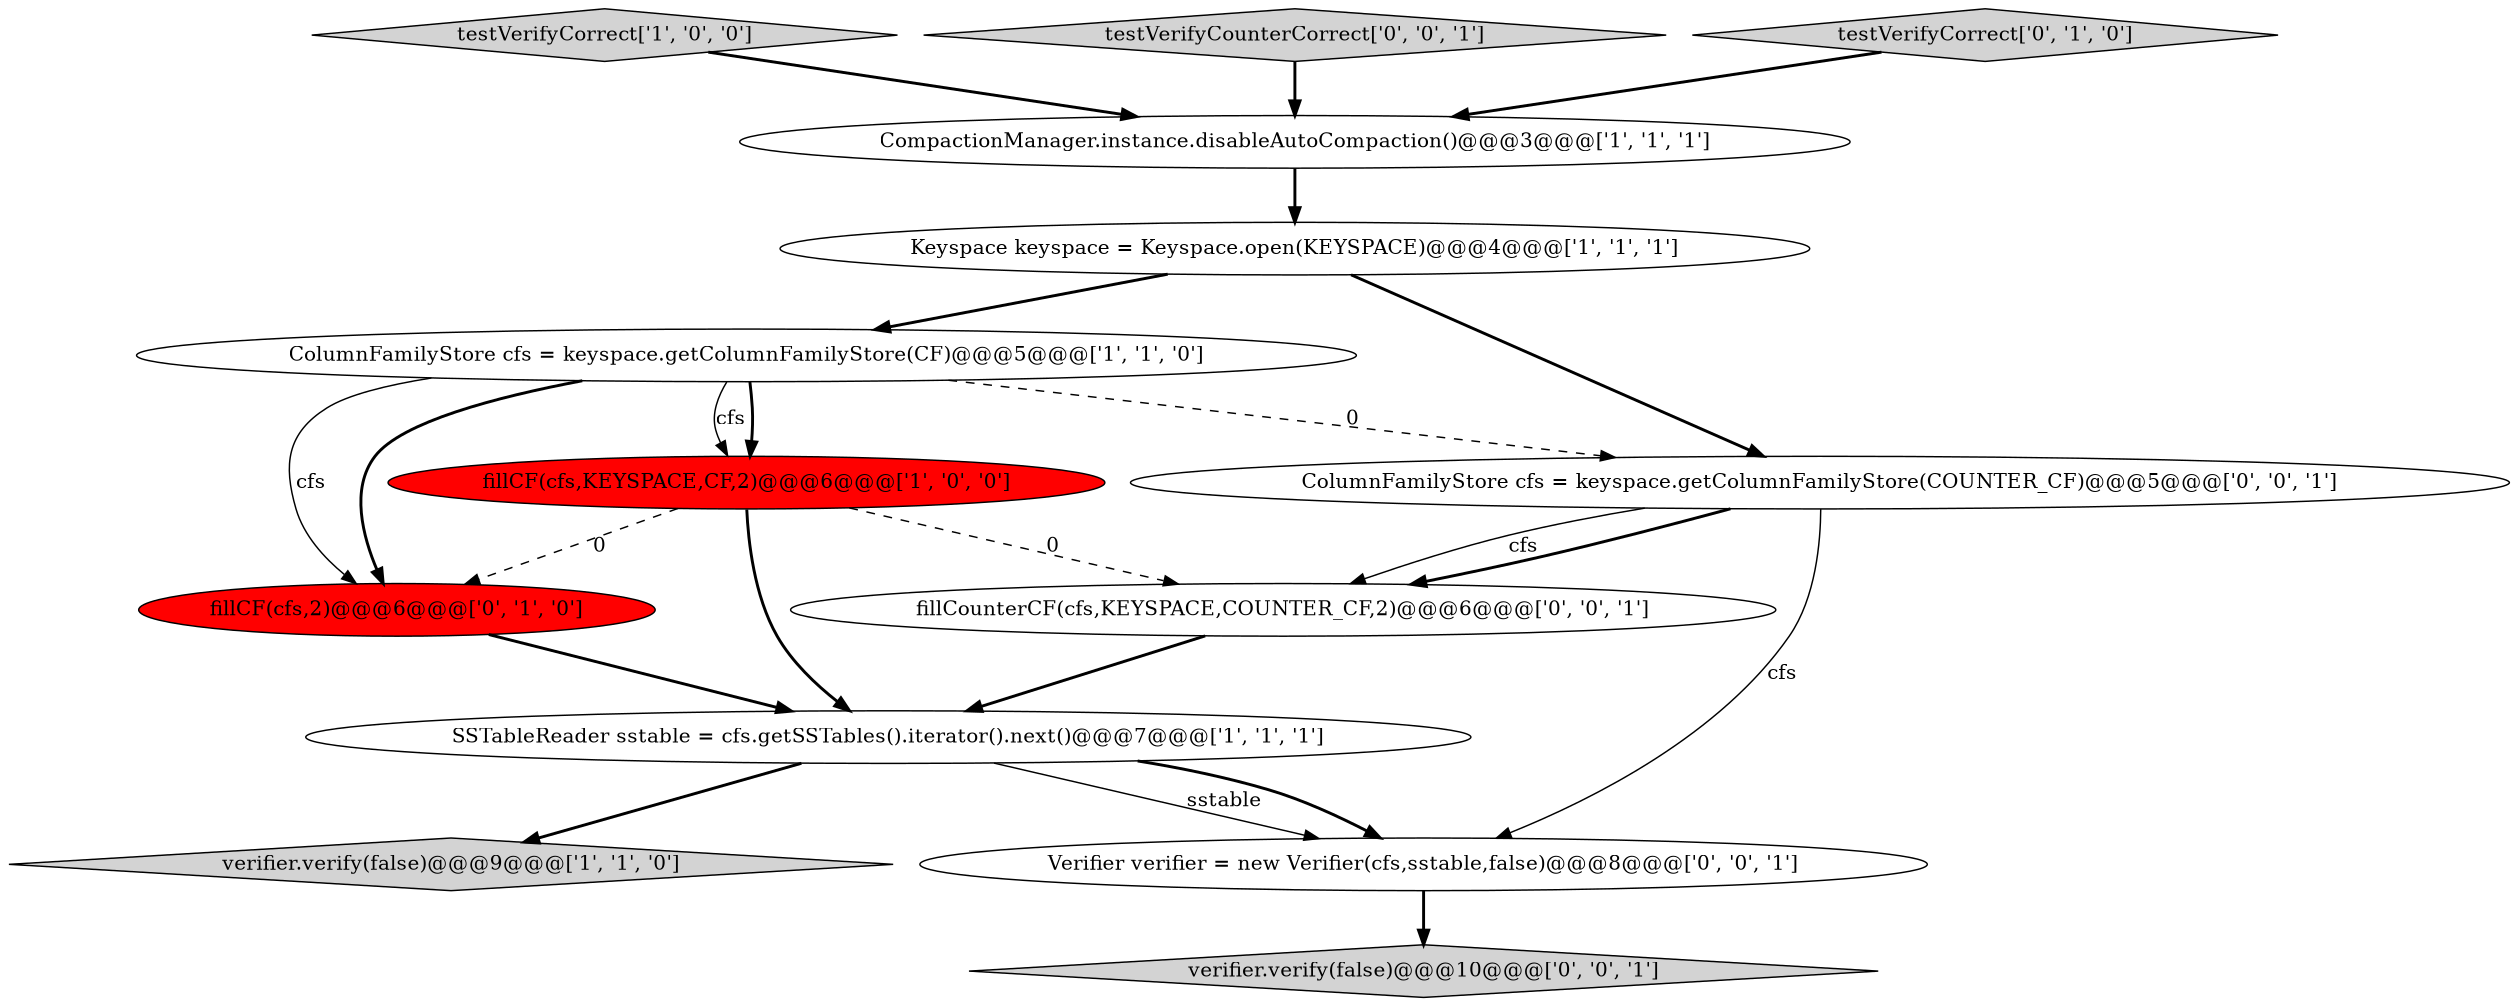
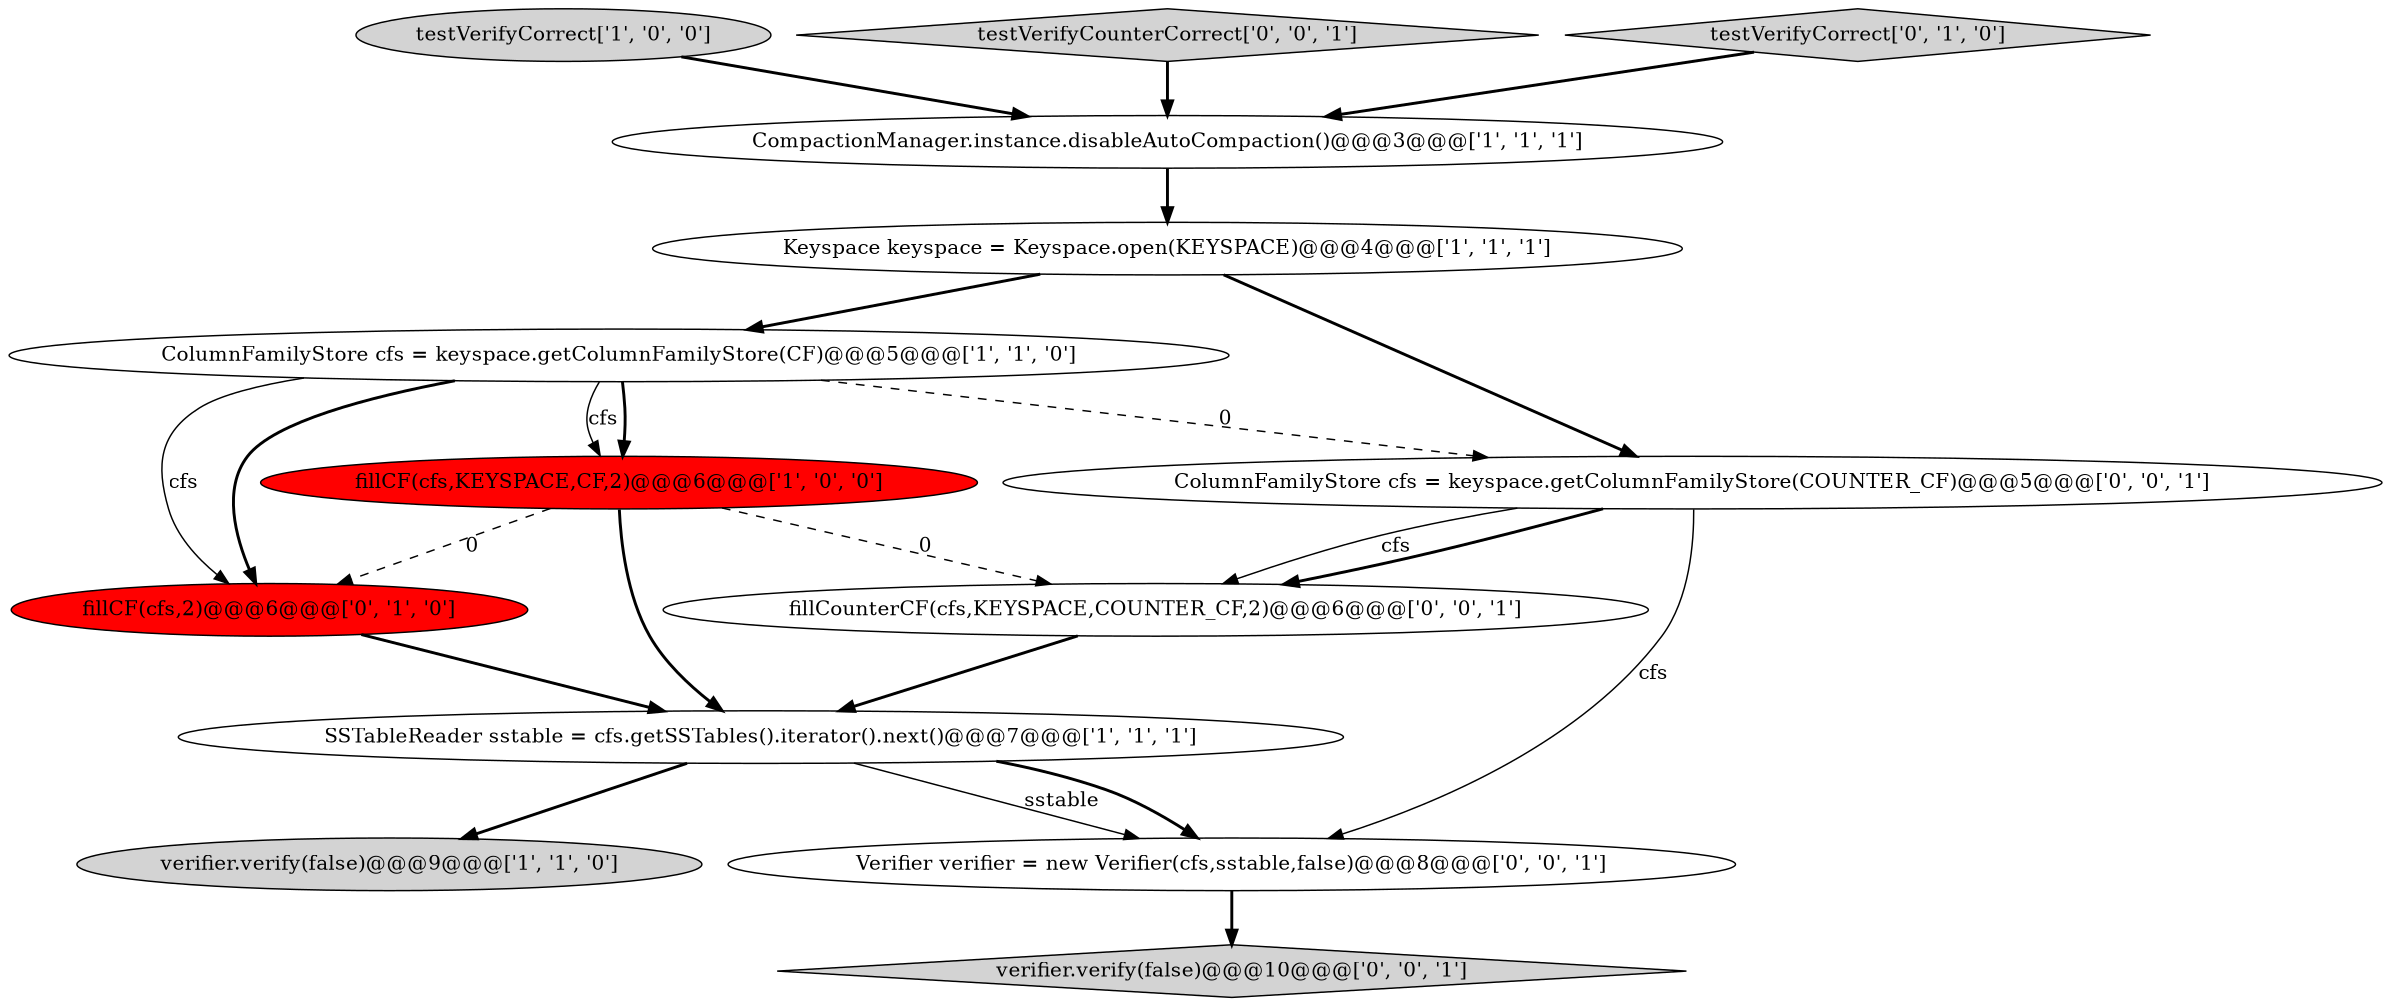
  digraph {
    node [fillcolor=white shape=ellipse style=filled]
    edge [style=bold]
    n1 [label="ColumnFamilyStore cfs = keyspace.getColumnFamilyStore(CF)@@@5@@@['1', '1', '0']"]
    n2 [fillcolor=red label="fillCF(cfs,KEYSPACE,CF,2)@@@6@@@['1', '0', '0']"]
    n3 [fillcolor=red label="fillCF(cfs,2)@@@6@@@['0', '1', '0']"]
    n4 [label="ColumnFamilyStore cfs = keyspace.getColumnFamilyStore(COUNTER_CF)@@@5@@@['0', '0', '1']"]
    n5 [label="SSTableReader sstable = cfs.getSSTables().iterator().next()@@@7@@@['1', '1', '1']"]
    n6 [label="fillCounterCF(cfs,KEYSPACE,COUNTER_CF,2)@@@6@@@['0', '0', '1']"]
    n7 [label="Verifier verifier = new Verifier(cfs,sstable,false)@@@8@@@['0', '0', '1']"]
-   n8 [fillcolor=lightgray label="verifier.verify(false)@@@9@@@['1', '1', '0']" shape=diamond]
+   n8 [fillcolor=lightgray label="verifier.verify(false)@@@9@@@['1', '1', '0']"]
    n9 [fillcolor=lightgray label="verifier.verify(false)@@@10@@@['0', '0', '1']" shape=diamond]
    n10 [label="CompactionManager.instance.disableAutoCompaction()@@@3@@@['1', '1', '1']"]
    n11 [label="Keyspace keyspace = Keyspace.open(KEYSPACE)@@@4@@@['1', '1', '1']"]
-   n12 [fillcolor=lightgray label="testVerifyCorrect['1', '0', '0']" shape=diamond]
+   n12 [fillcolor=lightgray label="testVerifyCorrect['1', '0', '0']"]
    n13 [fillcolor=lightgray label="testVerifyCounterCorrect['0', '0', '1']" shape=diamond]
    n14 [fillcolor=lightgray label="testVerifyCorrect['0', '1', '0']" shape=diamond]
    n1 -> n2
    n1 -> n2 [label=cfs style=solid]
    n1 -> n3 [label=cfs style=solid]
    n1 -> n3
    n1 -> n4 [label=0 style=dashed]
    n2 -> n3 [label=0 style=dashed]
    n2 -> n5
    n2 -> n6 [label=0 style=dashed]
    n3 -> n5
    n4 -> n6 [label=cfs style=solid]
    n4 -> n6
    n4 -> n7 [label=cfs style=solid]
    n5 -> n7 [label=sstable style=solid]
    n5 -> n7
    n5 -> n8
    n6 -> n5
    n7 -> n9
    n10 -> n11
    n11 -> n1
    n11 -> n4
    n12 -> n10
    n13 -> n10
    n14 -> n10
  }
